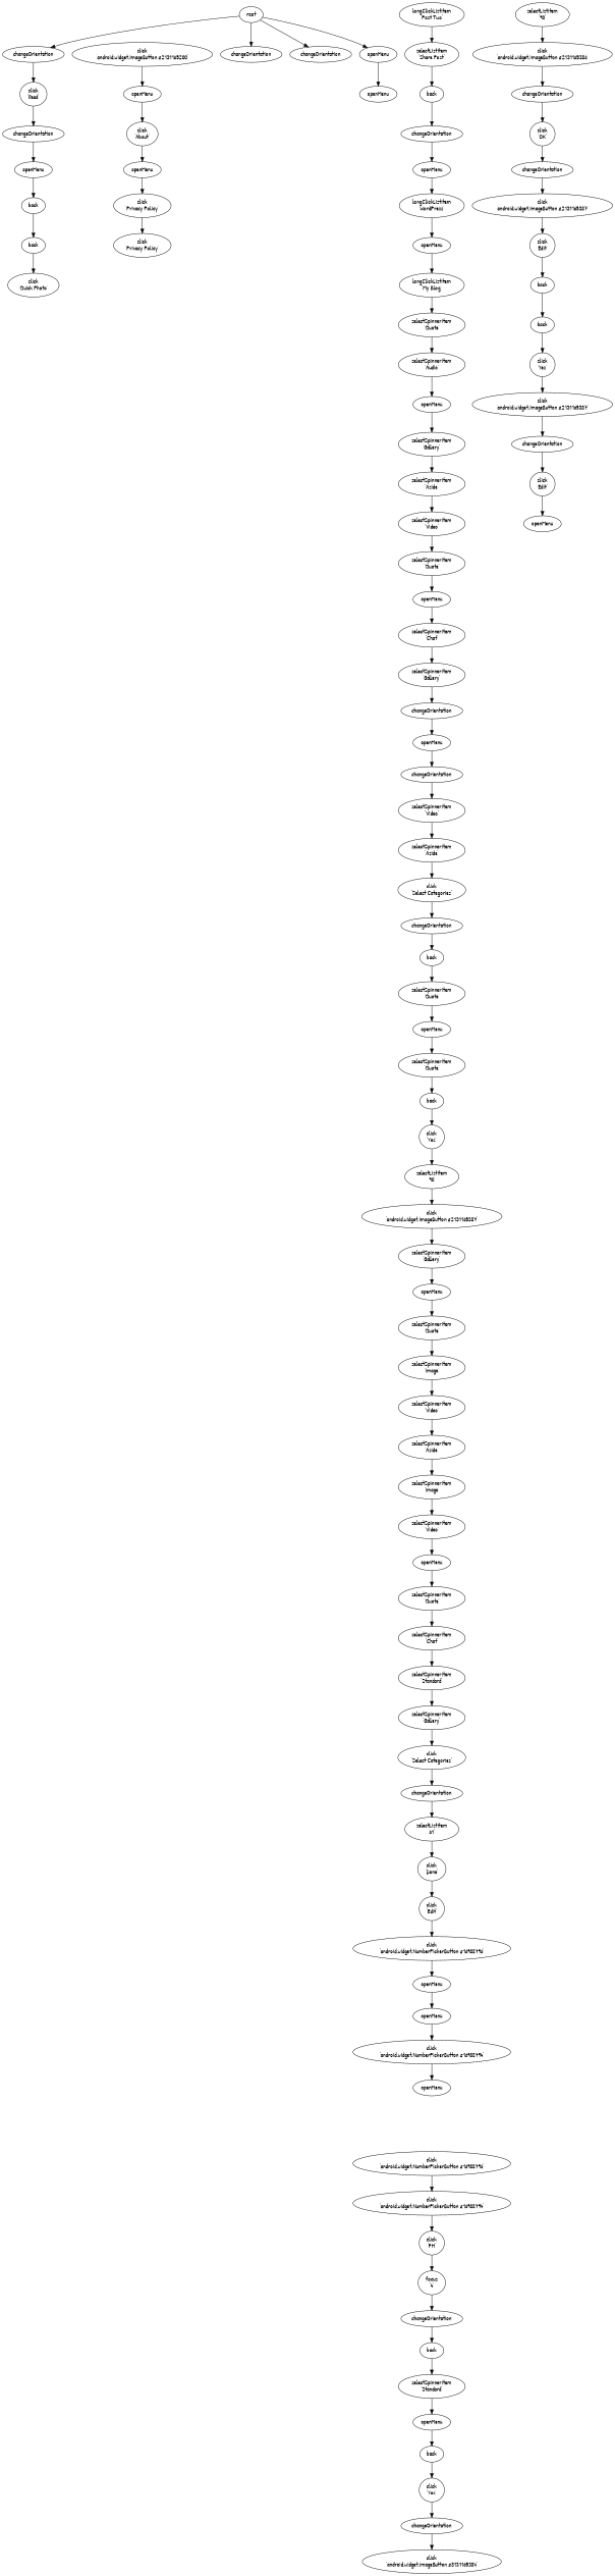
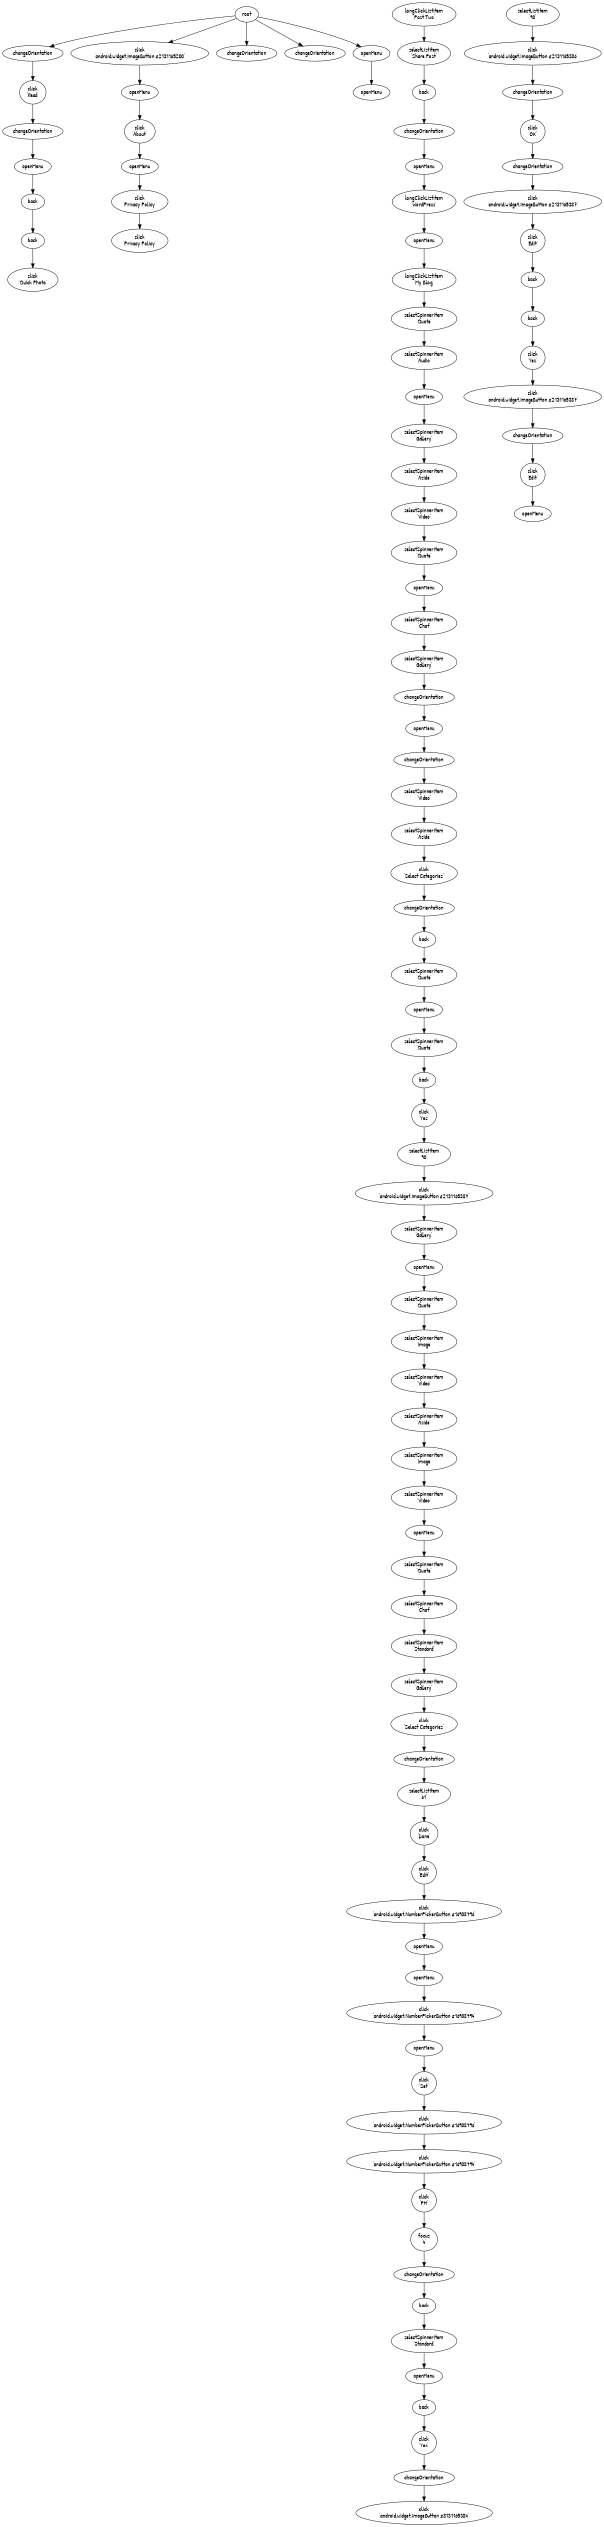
  digraph {
    fontname="Patrick Hand"
    node [fontname="Patrick Hand"]
    edge [fontname="Patrick Hand"]
    n1 [label=changeOrientation]
    n2 [label="click\n'Read'"]
    root
    n4 [label="click\n'android.widget.ImageButton #2131165200'"]
    n5 [label=changeOrientation]
    n6 [label=changeOrientation]
    n7 [label=openMenu]
    n8 [label=openMenu]
    n9 [label=openMenu]
    n10 [label=changeOrientation]
    n11 [label=openMenu]
    n12 [label=back]
    n13 [label=back]
    n14 [label="click\n'Quick Photo'"]
    n15 [label="click\n'About'"]
    n16 [label=openMenu]
    n17 [label="click\n'Privacy Policy'"]
    n18 [label="click\n'Privacy Policy'"]
    n19 [label="longClickListItem\n'Post Two'"]
    n20 [label="selectListItem\n'Share Post'"]
    n21 [label=back]
    n22 [label=changeOrientation]
    n23 [label=openMenu]
    n24 [label="longClickListItem\n'WordPress'"]
    n25 [label=openMenu]
    n26 [label="longClickListItem\n'My Blog'"]
    n27 [label="selectSpinnerItem\n'Quote'"]
    n28 [label="selectSpinnerItem\n'Audio'"]
    n29 [label=openMenu]
    n30 [label="selectSpinnerItem\n'Gallery'"]
    n31 [label="selectSpinnerItem\n'Aside'"]
    n32 [label="selectSpinnerItem\n'Video'"]
    n33 [label="selectSpinnerItem\n'Quote'"]
    n34 [label=openMenu]
    n35 [label="selectSpinnerItem\n'Chat'"]
    n36 [label="selectSpinnerItem\n'Gallery'"]
    n37 [label=changeOrientation]
    n38 [label=openMenu]
    n39 [label=changeOrientation]
    n40 [label="selectSpinnerItem\n'Video'"]
    n41 [label="selectSpinnerItem\n'Aside'"]
    n42 [label="click\n'Select Categories'"]
    n43 [label=changeOrientation]
    n44 [label=back]
    n45 [label="selectSpinnerItem\n'Quote'"]
    n46 [label=openMenu]
    n47 [label="selectSpinnerItem\n'Quote'"]
    n48 [label=back]
    n49 [label="click\n'Yes'"]
    n50 [label="selectListItem\n'90'"]
    n51 [label="click\n'android.widget.ImageButton #2131165387'"]
    n52 [label="selectSpinnerItem\n'Gallery'"]
    n53 [label=openMenu]
    n54 [label="selectSpinnerItem\n'Quote'"]
    n55 [label="selectSpinnerItem\n'Image'"]
    n56 [label="selectSpinnerItem\n'Video'"]
    n57 [label="selectSpinnerItem\n'Aside'"]
    n58 [label="selectSpinnerItem\n'Image'"]
    n59 [label="selectSpinnerItem\n'Video'"]
    n60 [label=openMenu]
    n61 [label="selectSpinnerItem\n'Quote'"]
    n62 [label="selectSpinnerItem\n'Chat'"]
    n63 [label="selectSpinnerItem\n'Standard'"]
    n64 [label="selectSpinnerItem\n'Gallery'"]
    n65 [label="click\n'Select Categories'"]
    n66 [label=changeOrientation]
    n67 [label="selectListItem\n'61'"]
    n68 [label="click\n'Done'"]
    n69 [label="click\n'Edit'"]
    n70 [label="click\n'android.widget.NumberPickerButton #16908796'"]
    n71 [label=openMenu]
    n72 [label=openMenu]
    n73 [label="click\n'android.widget.NumberPickerButton #16908794'"]
    n74 [label=openMenu]
+   n75 [label="click\n'Set'"]
    n76 [label="click\n'android.widget.NumberPickerButton #16908796'"]
    n77 [label="click\n'android.widget.NumberPickerButton #16908794'"]
    n78 [label="click\n'PM'"]
    n79 [label="focus\n'4'"]
    n80 [label=changeOrientation]
    n81 [label=back]
    n82 [label="selectSpinnerItem\n'Standard'"]
    n83 [label=openMenu]
    n84 [label=back]
    n85 [label="click\n'Yes'"]
    n86 [label=changeOrientation]
    n87 [label="click\n'android.widget.ImageButton #8131165384'"]
    n88 [label="selectListItem\n'90'"]
    n89 [label="click\n'android.widget.ImageButton #2131165386'"]
    n90 [label=changeOrientation]
    n91 [label="click\n'OK'"]
    n92 [label=changeOrientation]
    n93 [label="click\n'android.widget.ImageButton #2131165387'"]
    n94 [label="click\n'Edit'"]
    n95 [label=back]
    n96 [label=back]
    n97 [label="click\n'Yes'"]
    n98 [label="click\n'android.widget.ImageButton #2131165387'"]
    n99 [label=changeOrientation]
    n100 [label="click\n'Edit'"]
    n101 [label=openMenu]
    n1 -> n2
    n2 -> n10
    root -> n1
+   root -> n4
    root -> n5
    root -> n6
    root -> n7
    n4 -> n8
    n7 -> n9
    n8 -> n15
    n10 -> n11
    n11 -> n12
    n12 -> n13
    n13 -> n14
    n15 -> n16
    n16 -> n17
    n17 -> n18
    n19 -> n20
    n20 -> n21
    n21 -> n22
    n22 -> n23
    n23 -> n24
    n24 -> n25
    n25 -> n26
    n26 -> n27
    n27 -> n28
    n28 -> n29
    n29 -> n30
    n30 -> n31
    n31 -> n32
    n32 -> n33
    n33 -> n34
    n34 -> n35
    n35 -> n36
    n36 -> n37
    n37 -> n38
    n38 -> n39
    n39 -> n40
    n40 -> n41
    n41 -> n42
    n42 -> n43
    n43 -> n44
    n44 -> n45
    n45 -> n46
    n46 -> n47
    n47 -> n48
    n48 -> n49
    n49 -> n50
    n50 -> n51
    n51 -> n52
    n52 -> n53
    n53 -> n54
    n54 -> n55
    n55 -> n56
    n56 -> n57
    n57 -> n58
    n58 -> n59
    n59 -> n60
    n60 -> n61
    n61 -> n62
    n62 -> n63
    n63 -> n64
    n64 -> n65
    n65 -> n66
    n66 -> n67
    n67 -> n68
    n68 -> n69
    n69 -> n70
    n70 -> n71
    n71 -> n72
    n72 -> n73
    n73 -> n74
+   n74 -> n75
+   n75 -> n76
    n76 -> n77
    n77 -> n78
    n78 -> n79
    n79 -> n80
    n80 -> n81
    n81 -> n82
    n82 -> n83
    n83 -> n84
    n84 -> n85
    n85 -> n86
    n86 -> n87
    n88 -> n89
    n89 -> n90
    n90 -> n91
    n91 -> n92
    n92 -> n93
    n93 -> n94
    n94 -> n95
    n95 -> n96
    n96 -> n97
    n97 -> n98
    n98 -> n99
    n99 -> n100
    n100 -> n101
  }
